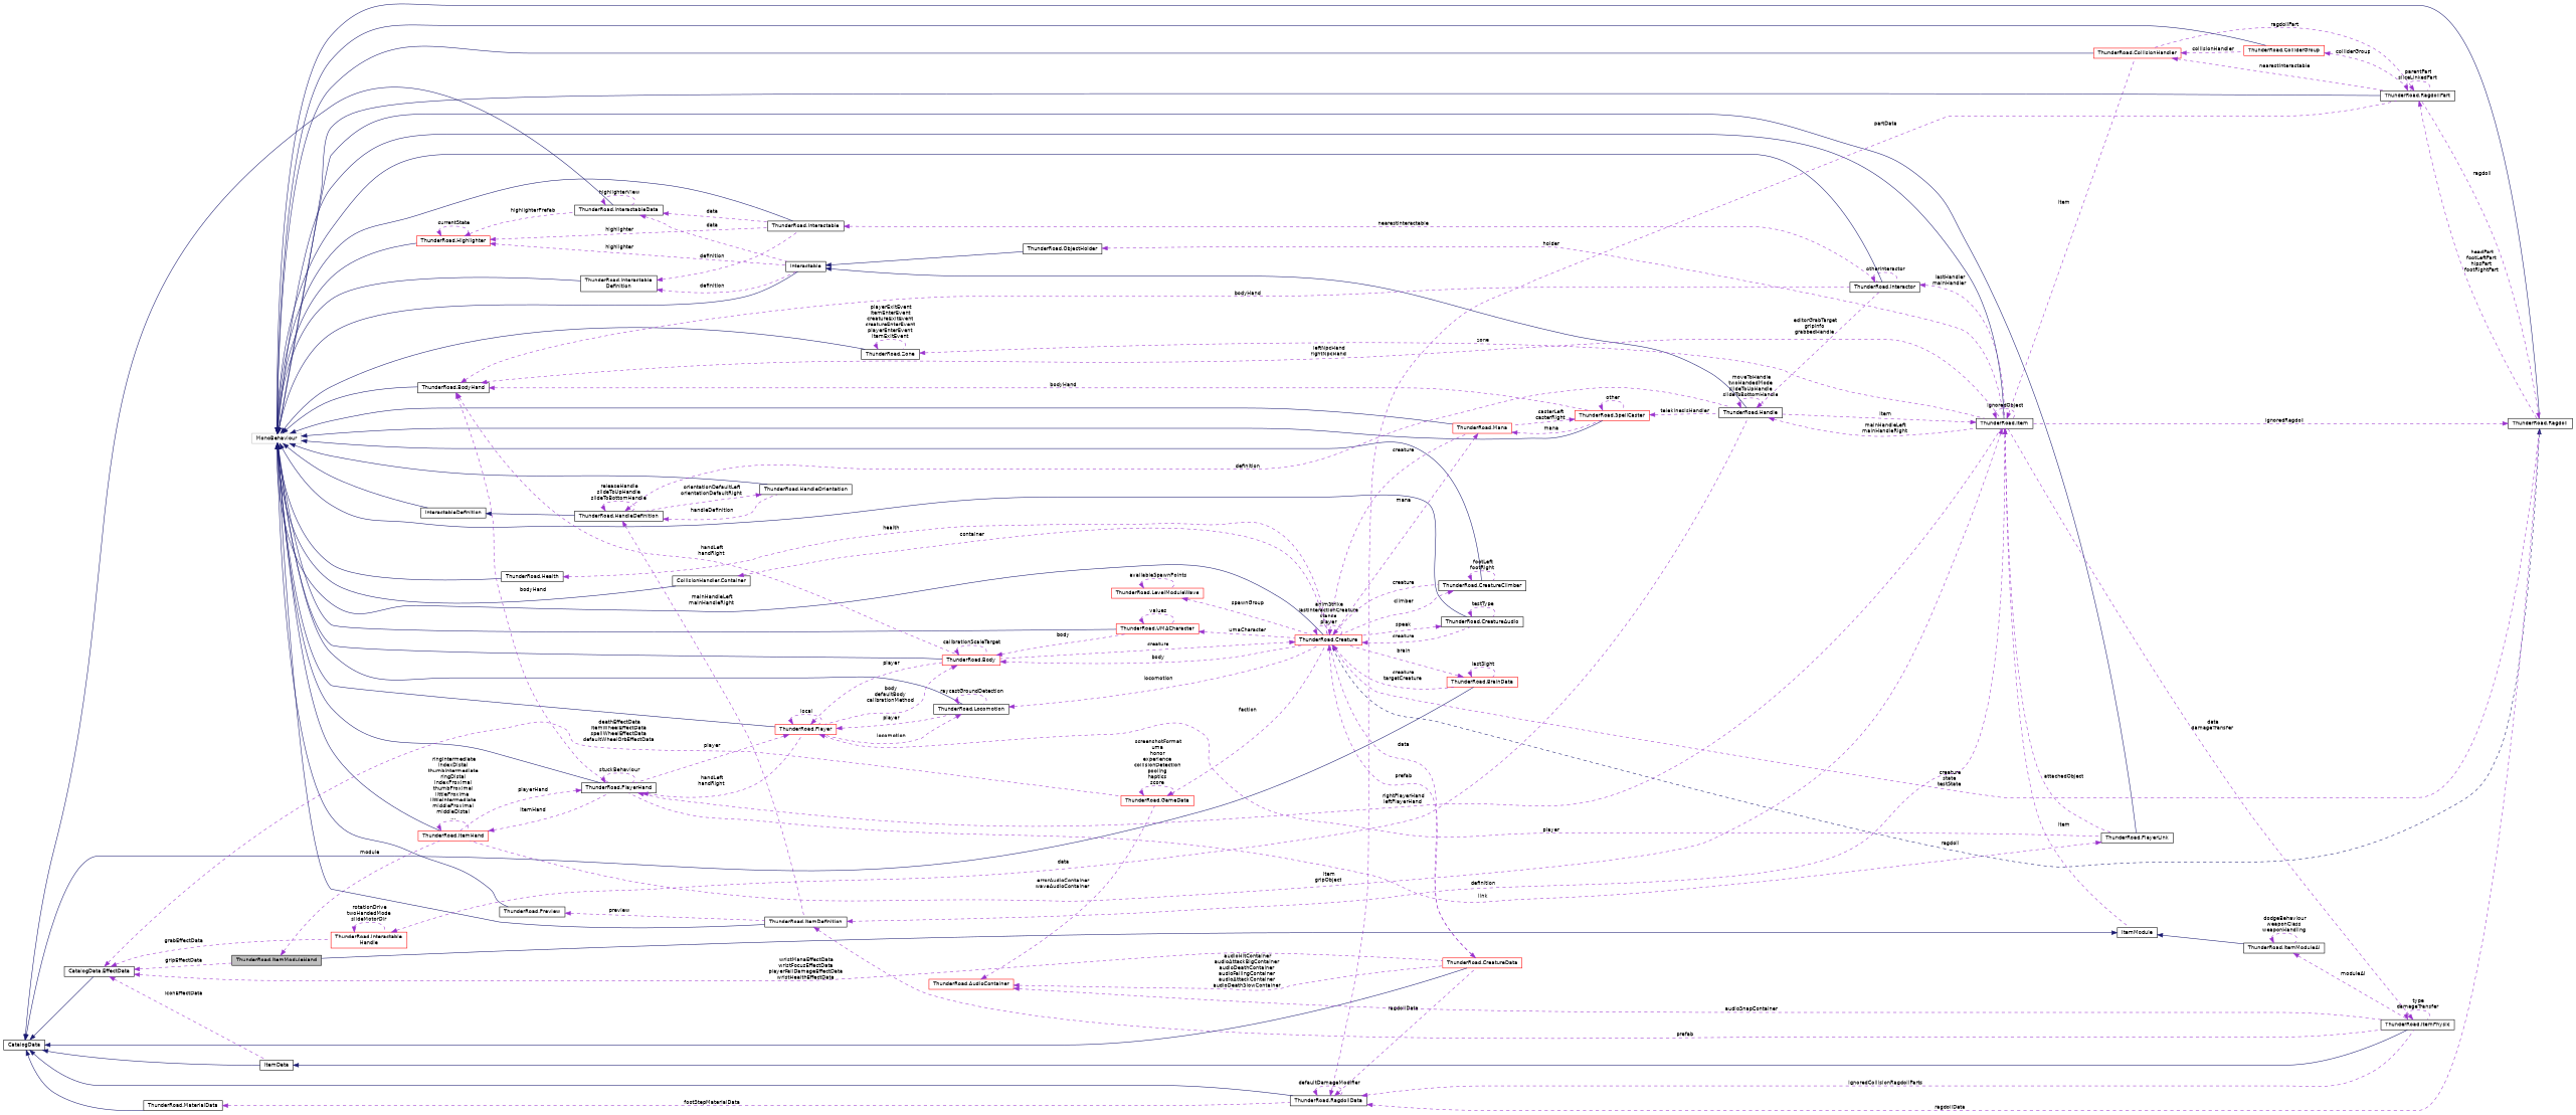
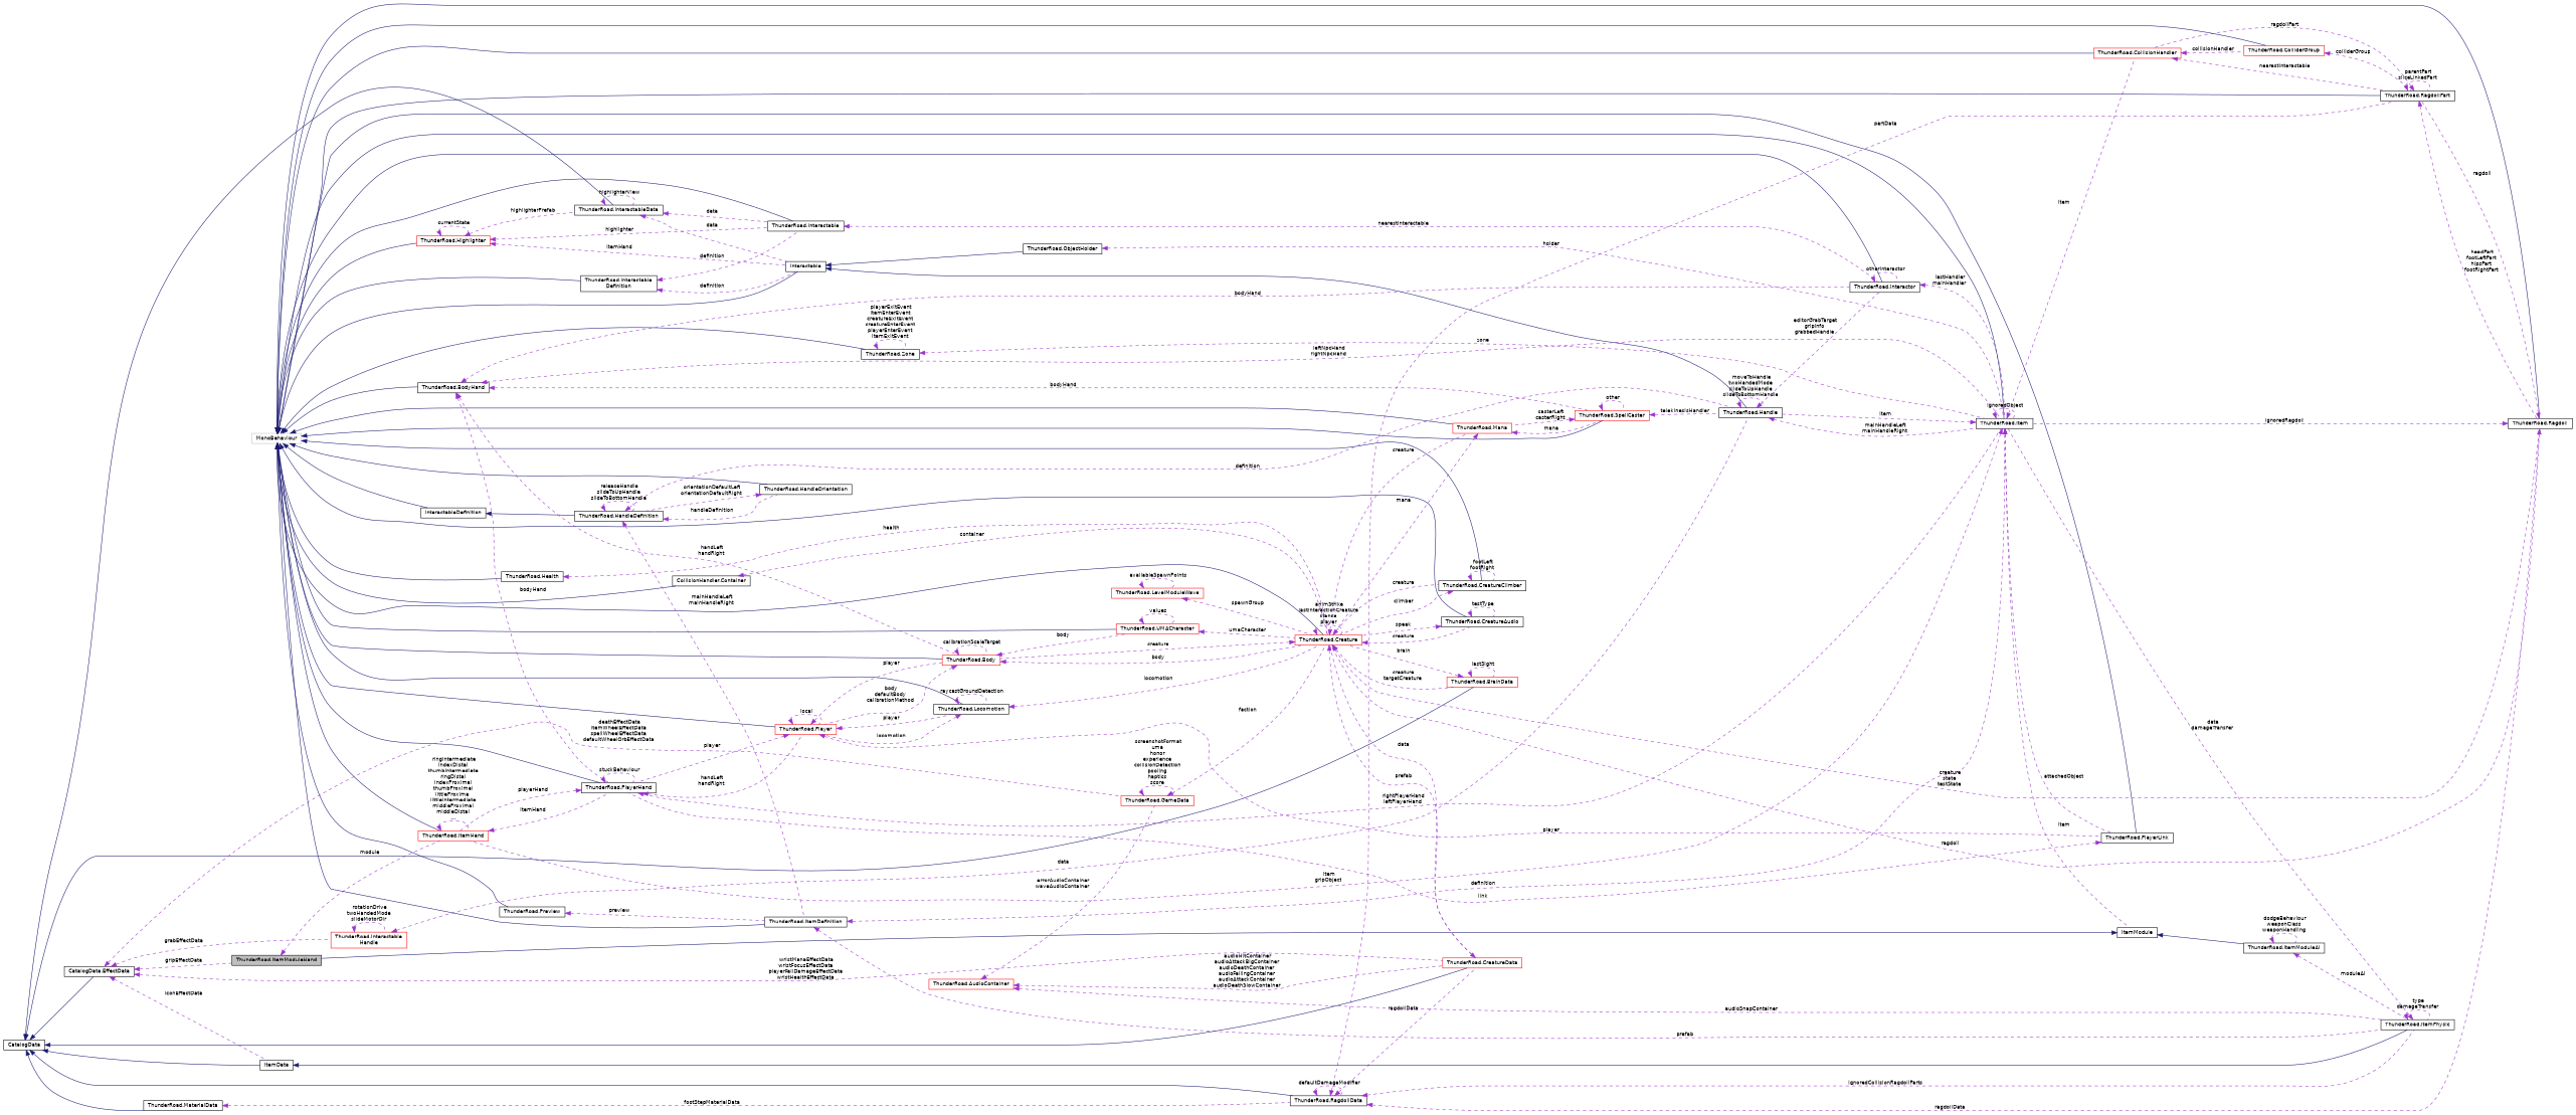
  digraph {
    rankdir=LR
    node [color=black fillcolor=white fontname=Helvetica fontsize=10 shape=record style=filled]
    edge [color=darkorchid3 dir=back fontname=Helvetica fontsize=10 labelfontname=Helvetica labelfontsize=10 style=dashed]
    n1 [fillcolor=grey75 fontcolor=black height=0.2 label="ThunderRoad.ItemModuleHand" width=0.4]
    n2 [color=red height=0.2 label="ThunderRoad.ItemHand" width=0.4]
    n3 [height=0.2 label="ThunderRoad.PlayerHand" width=0.4]
    n4 [height=0.2 label=ItemModule width=0.4]
    n5 [height=0.2 label="ThunderRoad.ItemModuleAI" width=0.4]
    n6 [height=0.2 label="ThunderRoad.ItemPhysic" width=0.4]
    n7 [height=0.2 label="ThunderRoad.Item" width=0.4]
    n8 [height=0.2 label="ThunderRoad.Handle" width=0.4]
    n9 [height=0.2 label="ThunderRoad.PlayerLink" width=0.4]
    n10 [color=red height=0.2 label="ThunderRoad.CollisionHandler" width=0.4]
    n11 [height=0.2 label="ThunderRoad.Interactor" width=0.4]
    n12 [height=0.2 label="ThunderRoad.RagdollPart" width=0.4]
    n13 [color=red height=0.2 label="ThunderRoad.ColliderGroup" width=0.4]
    n14 [color=grey75 height=0.2 label=MonoBehaviour width=0.4]
    n15 [height=0.2 label=Interactable width=0.4]
    n16 [color=red height=0.2 label="ThunderRoad.Highlighter" width=0.4]
    n17 [height=0.2 label="ThunderRoad.Interactable\lDefinition" width=0.4]
    n18 [height=0.2 label=InteractableDefinition width=0.4]
    n19 [height=0.2 label="ThunderRoad.HandleOrientation" width=0.4]
    n20 [color=red height=0.2 label="ThunderRoad.SpellCaster" width=0.4]
    n21 [color=red height=0.2 label="ThunderRoad.Mana" width=0.4]
    n22 [color=red height=0.2 label="ThunderRoad.Creature" width=0.4]
    n23 [height=0.2 label="ThunderRoad.CreatureClimber" width=0.4]
    n24 [height=0.2 label="ThunderRoad.Health" width=0.4]
    n25 [height=0.2 label="ThunderRoad.Locomotion" width=0.4]
    n26 [color=red height=0.2 label="ThunderRoad.Player" width=0.4]
    n27 [color=red height=0.2 label="ThunderRoad.Body" width=0.4]
    n28 [height=0.2 label="ThunderRoad.BodyHand" width=0.4]
    n29 [height=0.2 label="ThunderRoad.Ragdoll" width=0.4]
    n30 [height=0.2 label="ThunderRoad.CreatureAudio" width=0.4]
    n31 [color=red height=0.2 label="ThunderRoad.UMACharacter" width=0.4]
    n32 [height=0.2 label="CollisionHandler.Container" width=0.4]
    n33 [height=0.2 label="ThunderRoad.Interactable" width=0.4]
    n34 [height=0.2 label="ThunderRoad.ItemDefinition" width=0.4]
    n35 [height=0.2 label="ThunderRoad.Preview" width=0.4]
    n36 [height=0.2 label="ThunderRoad.Zone" width=0.4]
    n37 [height=0.2 label="ThunderRoad.ObjectHolder" width=0.4]
    n38 [height=0.2 label="ThunderRoad.InteractableData" width=0.4]
    n39 [height=0.2 label="ThunderRoad.HandleDefinition" width=0.4]
    n40 [color=red height=0.2 label="ThunderRoad.CreatureData" width=0.4]
    n41 [color=red height=0.2 label="ThunderRoad.BrainData" width=0.4]
    n42 [height=0.2 label=CatalogData width=0.4]
    n43 [height=0.2 label="CatalogData.EffectData" width=0.4]
    n44 [height=0.2 label="ThunderRoad.RagdollData" width=0.4]
    n45 [height=0.2 label="ThunderRoad.MaterialData" width=0.4]
    n46 [height=0.2 label=ItemData width=0.4]
    n47 [color=red height=0.2 label="ThunderRoad.Interactable\lHandle" width=0.4]
    n48 [color=red height=0.2 label="ThunderRoad.GameData" width=0.4]
    n49 [color=red height=0.2 label="ThunderRoad.AudioContainer" width=0.4]
    n50 [color=red height=0.2 label="ThunderRoad.LevelModuleWave" width=0.4]
    n1 -> n2 [label=" module"]
    n2 -> n2 [label=" ringIntermediate\nindexDistal\nthumbIntermediate\nringDistal\nindexProximal\nthumbProximal\nlittleProximal\nlittleIntermediate\nmiddleProximal\nmiddleDistal\n..."]
    n2 -> n3 [label=" itemHand"]
    n3 -> n2 [label=" playerHand"]
    n3 -> n3 [label=" stuckBehaviour"]
    n3 -> n7 [label=" rightPlayerHand\nleftPlayerHand"]
    n3 -> n26 [label=" handLeft\nhandRight"]
    n4 -> n1 [color=midnightblue style=solid]
    n4 -> n5 [color=midnightblue style=solid]
    n5 -> n5 [label=" dodgeBehaviour\nweaponClass\nweaponHandling"]
    n5 -> n6 [label=" moduleAI"]
    n6 -> n6 [label=" type\ndamageTransfer"]
    n6 -> n7 [label=" data\ndamageTransfer"]
    n7 -> n2 [label=" item\ngripObject"]
    n7 -> n4 [label=" item"]
    n7 -> n7 [label=" ignoredObject"]
    n7 -> n8 [label=" item"]
    n7 -> n9 [label=" attachedObject"]
    n7 -> n10 [label=" item"]
    n8 -> n7 [label=" mainHandleLeft\nmainHandleRight"]
    n8 -> n8 [label=" moveToHandle\ntwoHandedMode\nslideToUpHandle\nslideToBottomHandle"]
    n8 -> n11 [label=" editorGrabTarget\ngripInfo\ngrabbedHandle"]
    n9 -> n3 [label=" link"]
    n10 -> n12 [label=" nearestInteractable"]
    n10 -> n13 [label=" collisionHandler"]
    n11 -> n7 [label=" lastHandler\nmainHandler"]
    n11 -> n11 [label=" otherInteractor"]
    n12 -> n10 [label=" ragdollPart"]
    n12 -> n12 [label=" parentPart\nsliceLinkedPart"]
    n12 -> n29 [label=" headPart\nfootLeftPart\nhipsPart\nfootRightPart"]
    n13 -> n12 [label=" colliderGroup"]
    n14 -> n2 [color=midnightblue style=solid]
    n14 -> n3 [color=midnightblue style=solid]
    n14 -> n7 [color=midnightblue style=solid]
    n14 -> n9 [color=midnightblue style=solid]
    n14 -> n10 [color=midnightblue style=solid]
    n14 -> n11 [color=midnightblue style=solid]
    n14 -> n12 [color=midnightblue style=solid]
    n14 -> n13 [color=midnightblue style=solid]
    n14 -> n15 [color=midnightblue style=solid]
    n14 -> n16 [color=midnightblue style=solid]
    n14 -> n17 [color=midnightblue style=solid]
    n14 -> n18 [color=midnightblue style=solid]
    n14 -> n19 [color=midnightblue style=solid]
    n14 -> n20 [color=midnightblue style=solid]
    n14 -> n21 [color=midnightblue style=solid]
    n14 -> n22 [color=midnightblue style=solid]
    n14 -> n23 [color=midnightblue style=solid]
    n14 -> n24 [color=midnightblue style=solid]
    n14 -> n25 [color=midnightblue style=solid]
    n14 -> n26 [color=midnightblue style=solid]
    n14 -> n27 [color=midnightblue style=solid]
    n14 -> n28 [color=midnightblue style=solid]
    n14 -> n29 [color=midnightblue style=solid]
    n14 -> n30 [color=midnightblue style=solid]
    n14 -> n31 [color=midnightblue style=solid]
    n14 -> n32 [color=midnightblue style=solid]
    n14 -> n33 [color=midnightblue style=solid]
    n14 -> n34 [color=midnightblue style=solid]
    n14 -> n35 [color=midnightblue style=solid]
    n14 -> n36 [color=midnightblue style=solid]
    n15 -> n8 [color=midnightblue style=solid]
    n15 -> n37 [color=midnightblue style=solid]
-   n16 -> n15 [label=" highlighter"]
+   n16 -> n15 [label=" itemHand"]
    n16 -> n16 [label=" currentState"]
    n16 -> n33 [label=" highlighter"]
    n16 -> n38 [label=" highlighterPrefab"]
    n17 -> n15 [label=" definition"]
    n17 -> n33 [label=" definition"]
    n18 -> n39 [color=midnightblue style=solid]
    n19 -> n39 [label=" orientationDefaultLeft\norientationDefaultRight"]
    n20 -> n8 [label=" telekinesisHandler"]
    n20 -> n20 [label=" other"]
    n20 -> n21 [label=" casterLeft\ncasterRight"]
    n21 -> n20 [label=" mana"]
    n21 -> n22 [label=" mana"]
    n22 -> n21 [label=" creature"]
    n22 -> n22 [label=" animStrike\nlastInteractionCreature\nstance\nplayer"]
    n22 -> n23 [label=" creature"]
    n22 -> n27 [label=" creature"]
    n22 -> n29 [label=" creature\nstate\ntestState"]
    n22 -> n30 [label=" creature"]
    n22 -> n40 [label=" prefab"]
    n22 -> n41 [label=" creature\ntargetCreature"]
    n23 -> n22 [label=" climber"]
    n23 -> n23 [label=" footLeft\nfootRight"]
    n24 -> n22 [label=" health"]
    n25 -> n22 [label=" locomotion"]
    n25 -> n25 [label=" raycastGroundDetection"]
    n25 -> n26 [label=" locomotion"]
    n26 -> n3 [label=" player"]
    n26 -> n9 [label=" player"]
    n26 -> n25 [label=" player"]
    n26 -> n26 [label=" local"]
    n26 -> n27 [label=" player"]
    n27 -> n22 [label=" body"]
    n27 -> n26 [label=" body\ndefaultBody\ncalibrationMethod"]
    n27 -> n27 [label=" calibrationScaleTarget"]
    n27 -> n31 [label=" body"]
    n28 -> n3 [label=" bodyHand"]
    n28 -> n7 [label=" leftNpcHand\nrightNpcHand"]
    n28 -> n11 [label=" bodyHand"]
    n28 -> n20 [label=" bodyHand"]
    n28 -> n27 [label=" handLeft\nhandRight"]
    n29 -> n7 [label=" ignoredRagdoll"]
    n29 -> n12 [label=" ragdoll"]
-   n29 -> n22 [color=midnightblue label=" ragdoll"]
+   n29 -> n22 [label=" ragdoll"]
    n30 -> n22 [label=" speak"]
    n30 -> n30 [label=" testType"]
    n31 -> n22 [label=" umaCharacter"]
    n31 -> n31 [label=" values"]
    n32 -> n22 [label=" container"]
    n33 -> n11 [label=" nearestInteractable"]
    n34 -> n6 [label=" prefab"]
    n34 -> n7 [label=" definition"]
    n35 -> n34 [label=" preview"]
    n36 -> n7 [label=" zone"]
    n36 -> n36 [label=" playerExitEvent\nitemEnterEvent\ncreatureExitEvent\ncreatureEnterEvent\nplayerEnterEvent\nitemExitEvent"]
    n37 -> n7 [label=" holder"]
    n38 -> n15 [label=" data"]
    n38 -> n33 [label=" data"]
    n38 -> n38 [label=" highlighterView"]
    n39 -> n8 [label=" definition"]
    n39 -> n19 [label=" handleDefinition"]
    n39 -> n34 [label=" mainHandleLeft\nmainHandleRight"]
    n39 -> n39 [label=" releaseHandle\nslideToUpHandle\nslideToBottomHandle"]
    n40 -> n22 [label=" data"]
    n41 -> n22 [label=" brain"]
    n41 -> n41 [label=" lastSight"]
    n42 -> n38 [color=midnightblue style=solid]
    n42 -> n40 [color=midnightblue style=solid]
    n42 -> n41 [color=midnightblue style=solid]
    n42 -> n43 [color=midnightblue style=solid]
    n42 -> n44 [color=midnightblue style=solid]
    n42 -> n45 [color=midnightblue style=solid]
    n42 -> n46 [color=midnightblue style=solid]
    n43 -> n1 [label=" gripEffectData"]
    n43 -> n40 [label=" wristManaEffectData\nwristFocusEffectData\nplayerFallDamageEffectData\nwristHealthEffectData"]
    n43 -> n46 [label=" iconEffectData"]
    n43 -> n47 [label=" grabEffectData"]
    n43 -> n48 [label=" deathEffectData\nitemWheelEffectData\nspellWheelEffectData\ndefaultWheelOrbEffectData"]
    n44 -> n6 [label=" ignoredCollisionRagdollParts"]
    n44 -> n12 [label=" partData"]
    n44 -> n29 [label=" ragdollData"]
    n44 -> n40 [label=" ragdollData"]
    n44 -> n44 [label=" defaultDamageModifier"]
    n45 -> n44 [label=" footStepMaterialData"]
    n46 -> n6 [color=midnightblue style=solid]
    n47 -> n8 [label=" data"]
    n47 -> n47 [label=" rotationDrive\ntwoHandedMode\nslideMotorDir"]
    n48 -> n22 [label=" faction"]
    n48 -> n48 [label=" screenshotFormat\numa\nhonor\nexperience\ncollisionDetection\npooling\nhaptics\nscore"]
    n49 -> n6 [label=" audioSnapContainer"]
    n49 -> n40 [label=" audioHitContainer\naudioAttackBigContainer\naudioDeathContainer\naudioFallingContainer\naudioAttackContainer\naudioDeathSlowContainer"]
    n49 -> n48 [label=" errorAudioContainer\nwaveAudioContainer"]
    n50 -> n22 [label=" spawnGroup"]
    n50 -> n50 [label=" availableSpawnPoints"]
  }
